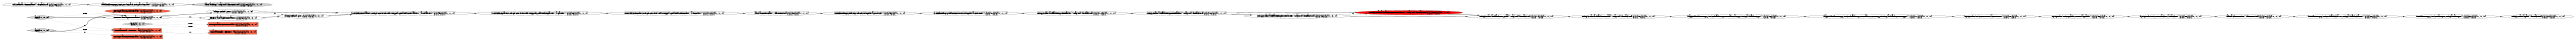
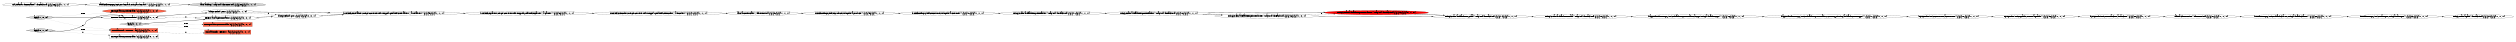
  digraph {
    rankdir=LR
    node [fillcolor=white shape=ellipse style=filled]
    edge [style=bold]
    n1 [fillcolor=tomato label="RestOperationContextBuilder b@@@2@@@['1', '0', '0']"]
    n2 [label="stringStream(a.defaultFormData()).map(null).forEach(null)@@@15@@@['1', '1', '1']"]
    n3 [label="b.appendToIfNotEmpty(REST_defaultRequestHeaders,accept(string(a.defaultAccept())))@@@16@@@['1', '1', '1']"]
    n4 [label="b.appendToIfNotEmpty(REST_defaultRequestHeaders,contentType(string(a.defaultContentType())))@@@17@@@['1', '1', '1']"]
    n5 [label="b.prependTo(REST_converters,a.converters())@@@18@@@['1', '1', '1']"]
    n6 [label="b.prependTo(REST_guards,reverse(a.guards()))@@@19@@@['1', '1', '1']"]
    n7 [label="b.httpMethod(\"put\")@@@4@@@['0', '0', '1']"]
    n8 [label="b.set(REST_serializers,merge(ConverterUtils.toType(b.peek(REST_serializers),),a.serializers()))@@@5@@@['1', '1', '1']"]
    n9 [label="b.set(REST_parsers,merge(ConverterUtils.toType(b.peek(REST_parsers),),a.parsers()))@@@6@@@['1', '1', '1']"]
    n10 [label="stringStream(a.defaultResponseHeaders()).map(null).forEach(null)@@@12@@@['1', '1', '1']"]
    n11 [fillcolor=red label="stringStream(a.defaultRequestAttributes()).map(null).forEach(null)@@@13@@@['0', '1', '0']"]
    n12 [label="stringStream(a.defaultRequestAttributes()).map(null).forEach(null)@@@13@@@['1', '0', '1']"]
    n13 [label="stringStream(a.defaultQueryData()).map(null).forEach(null)@@@14@@@['1', '1', '1']"]
    n14 [fillcolor=lightgray label="apply['0', '1', '0']" shape=diamond]
-   n15 [fillcolor=tomato label="RestOperationContextBuilder b@@@2@@@['0', '1', '0']" shape=box]
+   n15 [label="RestOperationContextBuilder b@@@2@@@['0', '1', '0']" shape=box]
    n16 [fillcolor=tomato label="AnnotationInfo<RestPost> ai@@@2@@@['1', '1', '0']" shape=box]
    n17 [label="RestPost a = ai.getAnnotation()@@@3@@@['1', '1', '0']"]
    n18 [fillcolor=tomato label="AnnotationInfo<RestPut> ai@@@2@@@['0', '0', '1']" shape=box]
    n19 [label="RestPut a = ai.getAnnotation()@@@3@@@['0', '0', '1']"]
    n20 [label="b.httpMethod(\"post\")@@@4@@@['1', '1', '0']"]
    n21 [label="b.set(REST_encoders,merge(ConverterUtils.toType(b.peek(REST_encoders),),a.encoders()))@@@7@@@['1', '1', '1']"]
    n22 [label="value(a.contextClass(),).ifPresent(null)@@@8@@@['1', '1', '1']"]
    n23 [label="cdStream(a.rolesDeclared()).forEach(null)@@@26@@@['1', '1', '1']"]
    n24 [label="b.addToIfNotEmpty(REST_roleGuard,string(a.roleGuard()))@@@27@@@['1', '1', '1']"]
    n25 [fillcolor=lightgray label="value(a.debug()).map(null).ifPresent(null)@@@28@@@['1', '1', '1']"]
    n26 [label="b.setIfNotEmpty(REST_consumes,stringList(a.consumes()))@@@10@@@['1', '1', '1']"]
    n27 [label="stringStream(a.defaultRequestHeaders()).map(null).forEach(null)@@@11@@@['1', '1', '1']"]
    n28 [label="value(a.clientVersion()).ifPresent(null)@@@21@@@['1', '1', '1']"]
    n29 [label="b.setIfNotEmpty(REST_defaultCharset,string(a.defaultCharset()))@@@22@@@['1', '1', '1']"]
    n30 [label="b.setIfNotEmpty(REST_maxInput,string(a.maxInput()))@@@23@@@['1', '1', '1']"]
    n31 [fillcolor=lightgray label="apply['0', '0', '1']" shape=diamond]
    n32 [fillcolor=tomato label="RestOperationContextBuilder b@@@2@@@['0', '0', '1']" shape=box]
    n33 [label="b.setIfNotEmpty(REST_produces,stringList(a.produces()))@@@9@@@['1', '1', '1']"]
    n34 [label="stringStream(a.path()).forEach(null)@@@24@@@['1', '1', '1']"]
    n35 [label="b.prependTo(RESTOP_matchers,a.matchers())@@@20@@@['1', '1', '1']"]
    n36 [fillcolor=lightgray label="apply['1', '0', '0']" shape=diamond]
    n2 -> n3
    n3 -> n4
    n4 -> n5
    n5 -> n6
    n6 -> n35
    n7 -> n8
    n8 -> n9
    n9 -> n21
    n10 -> n11
    n10 -> n12
    n11 -> n13
    n12 -> n11 [label=0 style=dashed]
    n12 -> n13
    n13 -> n2
    n14 -> n15 [label=0 style=dotted]
    n14 -> n16 [label=true style=dotted]
    n14 -> n17
    n16 -> n18 [label=0 style=dashed]
    n17 -> n19 [label=0 style=dashed]
    n17 -> n20
    n19 -> n7
    n20 -> n7 [label=0 style=dashed]
    n20 -> n8
    n21 -> n22
    n22 -> n33
    n23 -> n24
    n24 -> n25
    n26 -> n27
    n27 -> n10
    n28 -> n29
    n29 -> n30
    n30 -> n34
    n31 -> n18 [label=true style=dotted]
-   n31 -> n19 [style=dotted]
+   n31 -> n19
    n31 -> n32 [label=true style=dotted]
    n33 -> n26
    n35 -> n28
    n36 -> n1 [label=true style=dotted]
    n36 -> n16 [label=0 style=dotted]
    n36 -> n17
  }
